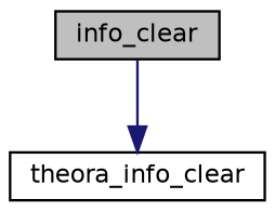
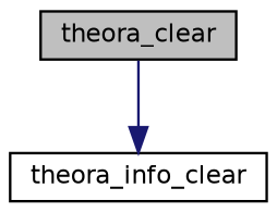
  digraph {
    rankdir=TB
    node [color=black fontname=Helvetica fontsize=10 shape=record style=filled]
-   n1 [fillcolor=grey75 fontcolor=black height=0.2 label=info_clear width=0.4]
+   n1 [fillcolor=grey75 fontcolor=black height=0.2 label=theora_clear width=0.4]
    n2 [fillcolor=white height=0.2 label=theora_info_clear width=0.4]
    n1 -> n2 [color=midnightblue fontname=Helvetica fontsize=10 labelfontname=Helvetica labelfontsize=10 style=solid]
  }
